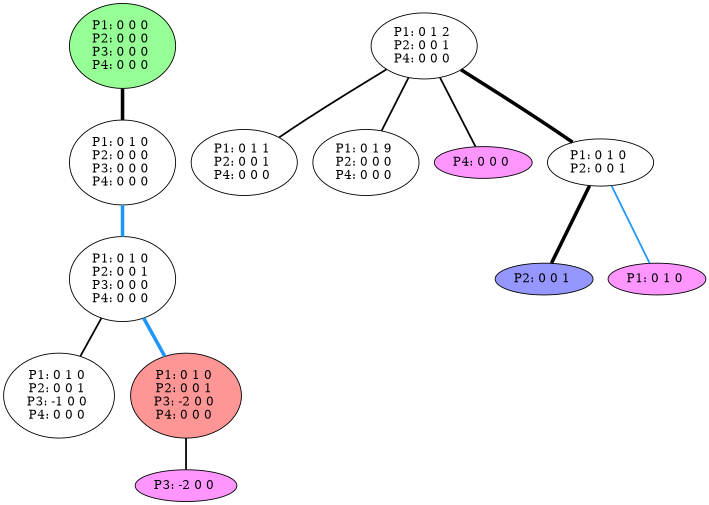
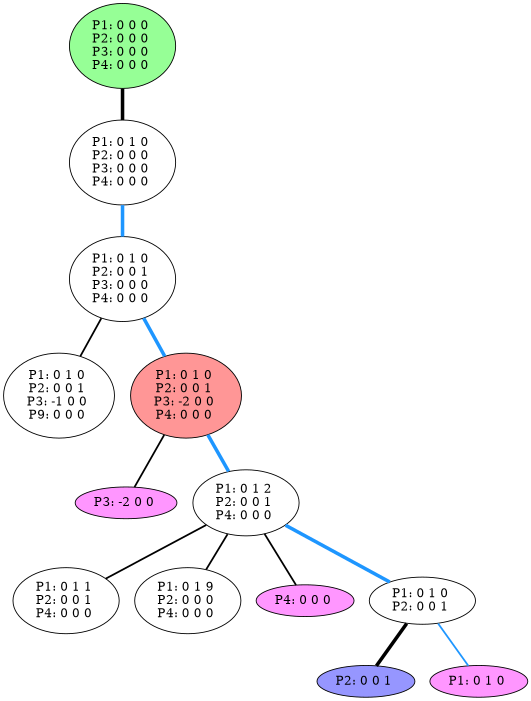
  graph {
    color=black
    edge [color=black style=bold]
    n1 [fillcolor="#96FF96" label="P1: 0 0 0 \nP2: 0 0 0 \nP3: 0 0 0 \nP4: 0 0 0 \n" style=filled]
    n2 [label="P1: 0 1 0 \nP2: 0 0 0 \nP3: 0 0 0 \nP4: 0 0 0 \n"]
    n3 [label="P1: 0 1 0 \nP2: 0 0 1 \nP3: 0 0 0 \nP4: 0 0 0 \n"]
-   n4 [label="P1: 0 1 0 \nP2: 0 0 1 \nP3: -1 0 0 \nP4: 0 0 0 \n"]
+   n4 [label="P1: 0 1 0 \nP2: 0 0 1 \nP3: -1 0 0 \nP9: 0 0 0 \n"]
    n5 [fillcolor="#FF9696" label="P1: 0 1 0 \nP2: 0 0 1 \nP3: -2 0 0 \nP4: 0 0 0 \n" style=filled]
    n6 [fillcolor="#FF96FF" label="P3: -2 0 0 \n" style=filled]
    n7 [label="P1: 0 1 2 \nP2: 0 0 1 \nP4: 0 0 0 \n"]
    n8 [label="P1: 0 1 1 \nP2: 0 0 1 \nP4: 0 0 0 \n"]
    n9 [label="P1: 0 1 9 \nP2: 0 0 0 \nP4: 0 0 0 \n"]
    n10 [fillcolor="#FF96FF" label="P4: 0 0 0 \n" style=filled]
    n11 [label="P1: 0 1 0 \nP2: 0 0 1 \n"]
    n12 [fillcolor="#9696FF" label="P2: 0 0 1 \n" style=filled]
    n13 [fillcolor="#FF96FF" label="P1: 0 1 0 \n" style=filled]
    n1 -- n2 [penwidth=4.0]
    n2 -- n3 [color="#1E96FF" penwidth=4.0]
    n3 -- n4
    n3 -- n5 [color="#1E96FF" penwidth=4.0]
    n5 -- n6
+   n5 -- n7 [color="#1E96FF" penwidth=4.0]
    n7 -- n8
    n7 -- n9
    n7 -- n10
-   n7 -- n11 [penwidth=4.0]
+   n7 -- n11 [color="#1E96FF" penwidth=4.0]
    n11 -- n12 [penwidth=4.0]
    n11 -- n13 [color="#1E96FF"]
  }
